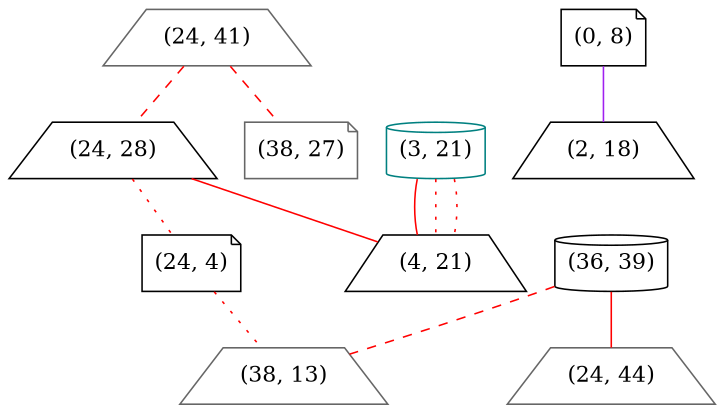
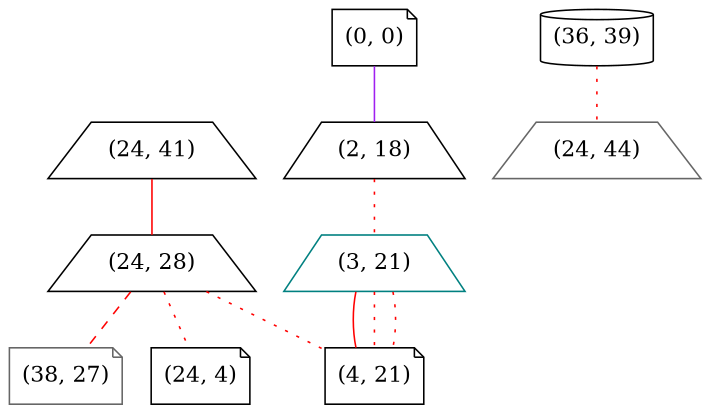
  graph {
    node [color=black shape=trapezium]
    edge [color=red style=dotted weight=1]
-   "(24, 41)" [color=gray40]
+   "(24, 41)"
    n2 [label="(24, 28)"]
    "(38, 27)" [color=gray40 shape=note]
    n4 [label="(24, 4)" shape=note]
-   "(4, 21)"
+   "(4, 21)" [shape=note]
    "(36, 39)" [shape=cylinder]
-   "(38, 13)" [color=gray40]
    "(24, 44)" [color=gray40]
    "(2, 18)"
-   "(0, 0)" [shape=note label="(0, 8)"]
-   "(3, 21)" [color=teal shape=cylinder]
-   "(24, 41)" -- n2 [style=dashed]
-   "(24, 41)" -- "(38, 27)" [style=dashed]
+   "(0, 0)" [shape=note]
+   "(3, 21)" [color=teal]
+   "(24, 41)" -- n2 [style=solid]
+   n2 -- "(38, 27)" [style=dashed]
    n2 -- n4
-   n2 -- "(4, 21)" [style=solid]
-   n4 -- "(38, 13)"
-   "(36, 39)" -- "(38, 13)" [style=dashed]
-   "(36, 39)" -- "(24, 44)" [style=solid]
+   n2 -- "(4, 21)"
+   "(36, 39)" -- "(24, 44)"
+   "(2, 18)" -- "(3, 21)"
    "(0, 0)" -- "(2, 18)" [color=purple style=solid weight=4]
    "(3, 21)" -- "(4, 21)" [style=solid]
    "(3, 21)" -- "(4, 21)"
    "(3, 21)" -- "(4, 21)"
  }
